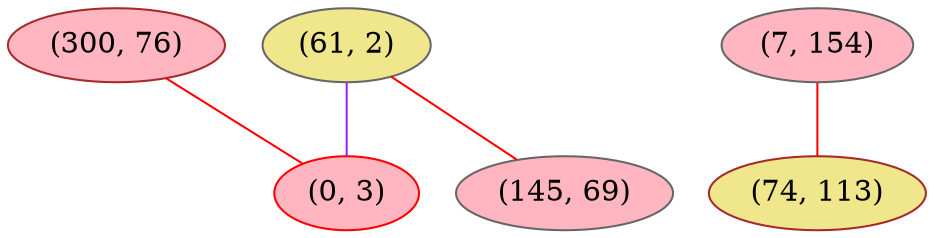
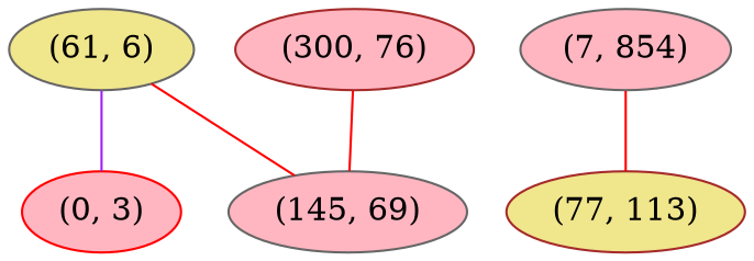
  graph {
    node [color=gray40 fillcolor=lightpink style=filled]
    edge [color=red weight=1]
-   "(61, 6)" [fillcolor=khaki label="(61, 2)"]
+   "(61, 6)" [fillcolor=khaki]
    n2 [color=red label="(0, 3)"]
    n3 [label="(145, 69)"]
-   "(77, 113)" [color=brown fillcolor=khaki label="(74, 113)"]
-   "(7, 154)"
+   "(77, 113)" [color=brown fillcolor=khaki]
+   "(7, 154)" [label="(7, 854)"]
    "(300, 76)" [color=brown]
    "(61, 6)" -- n2 [color=purple weight=4]
    "(61, 6)" -- n3
    "(7, 154)" -- "(77, 113)"
-   "(300, 76)" -- n2
+   "(300, 76)" -- n3
  }
